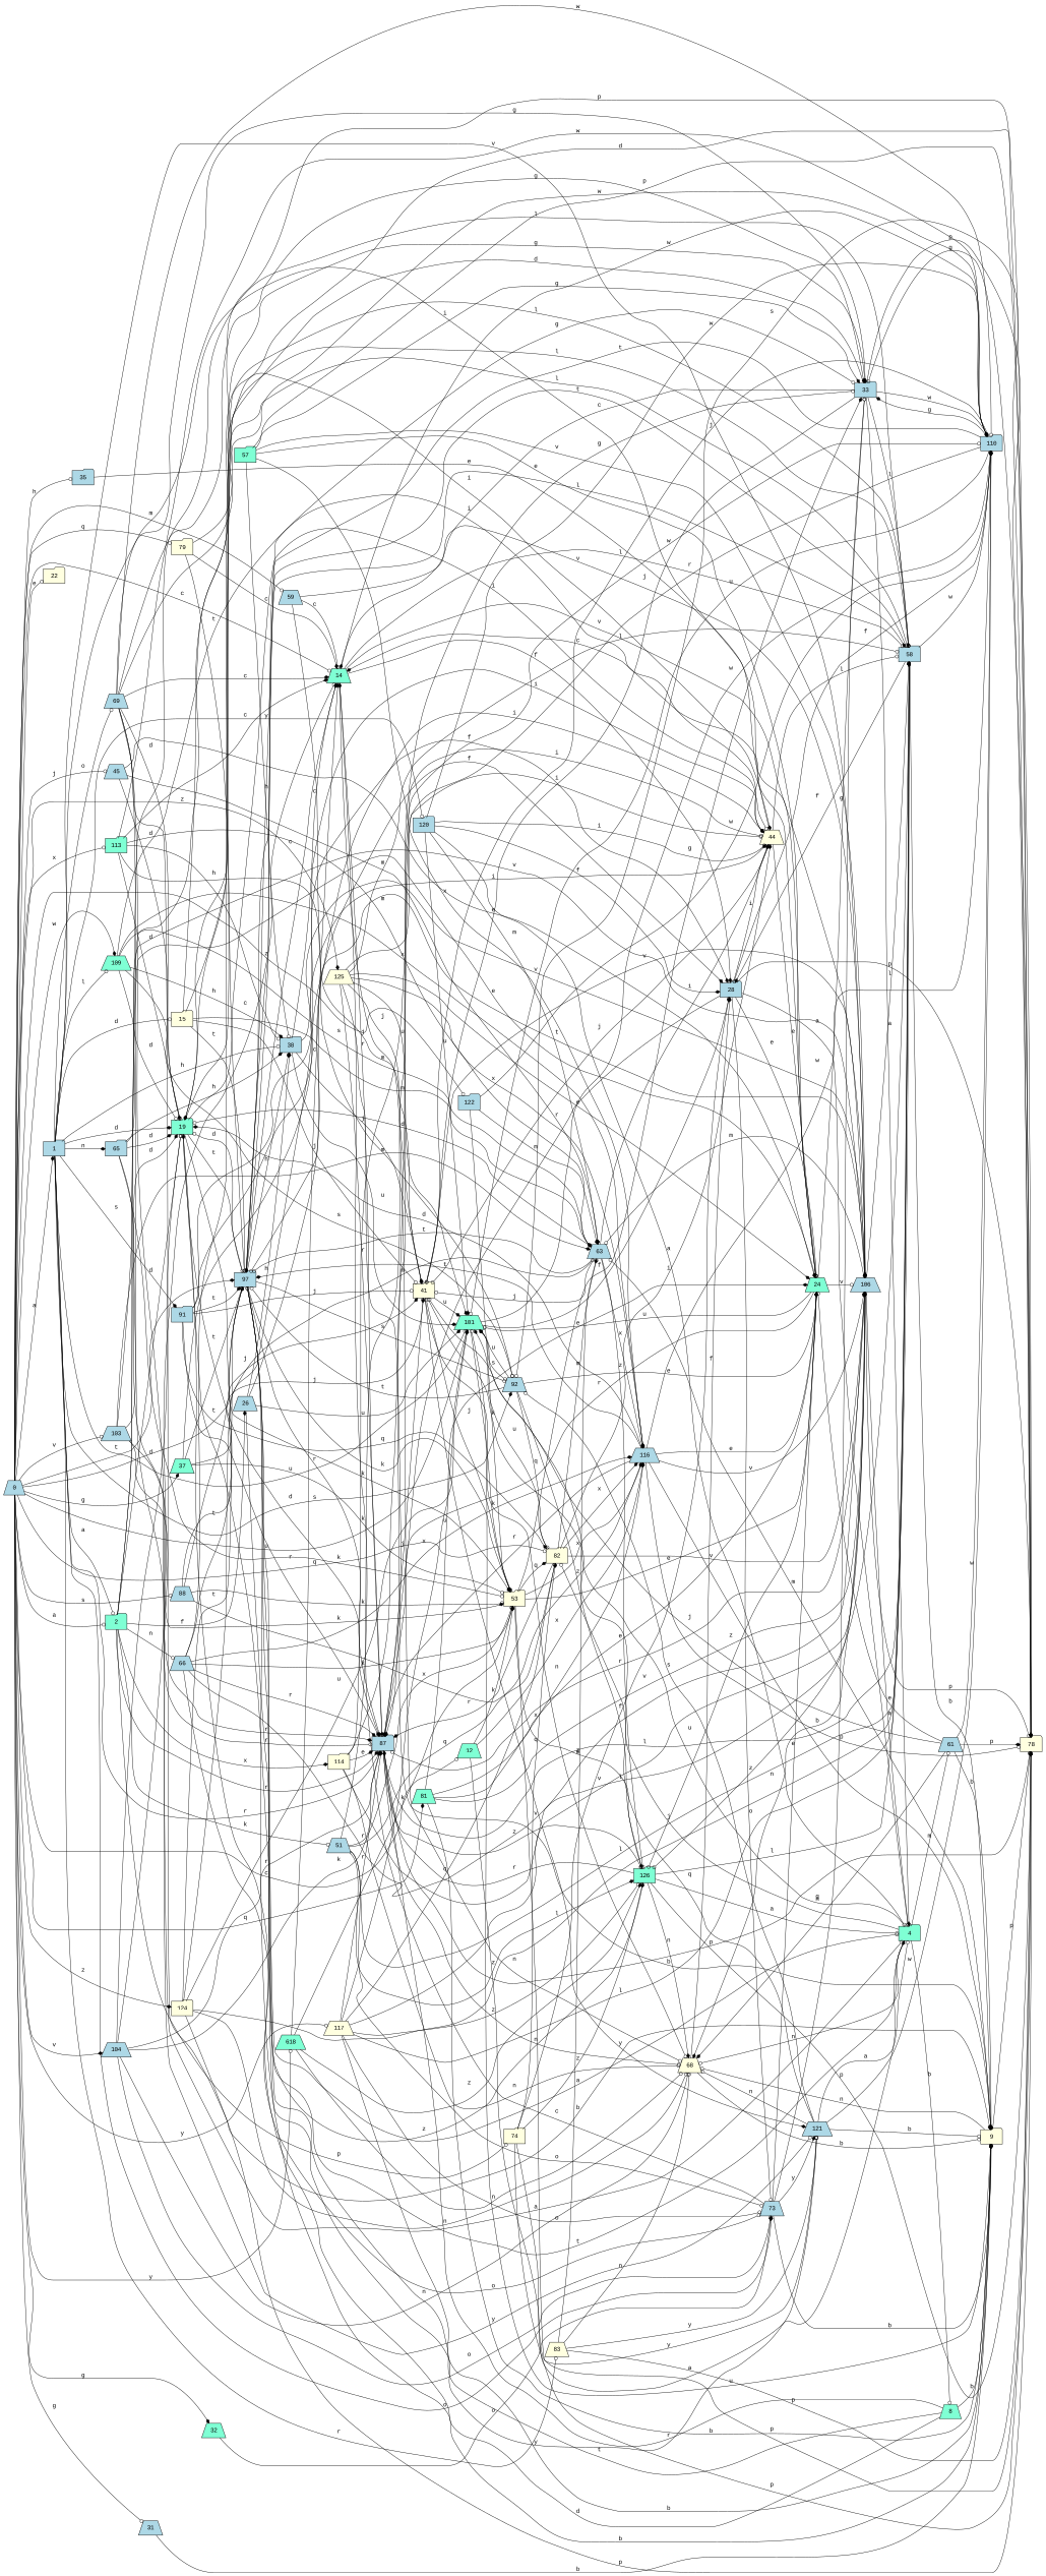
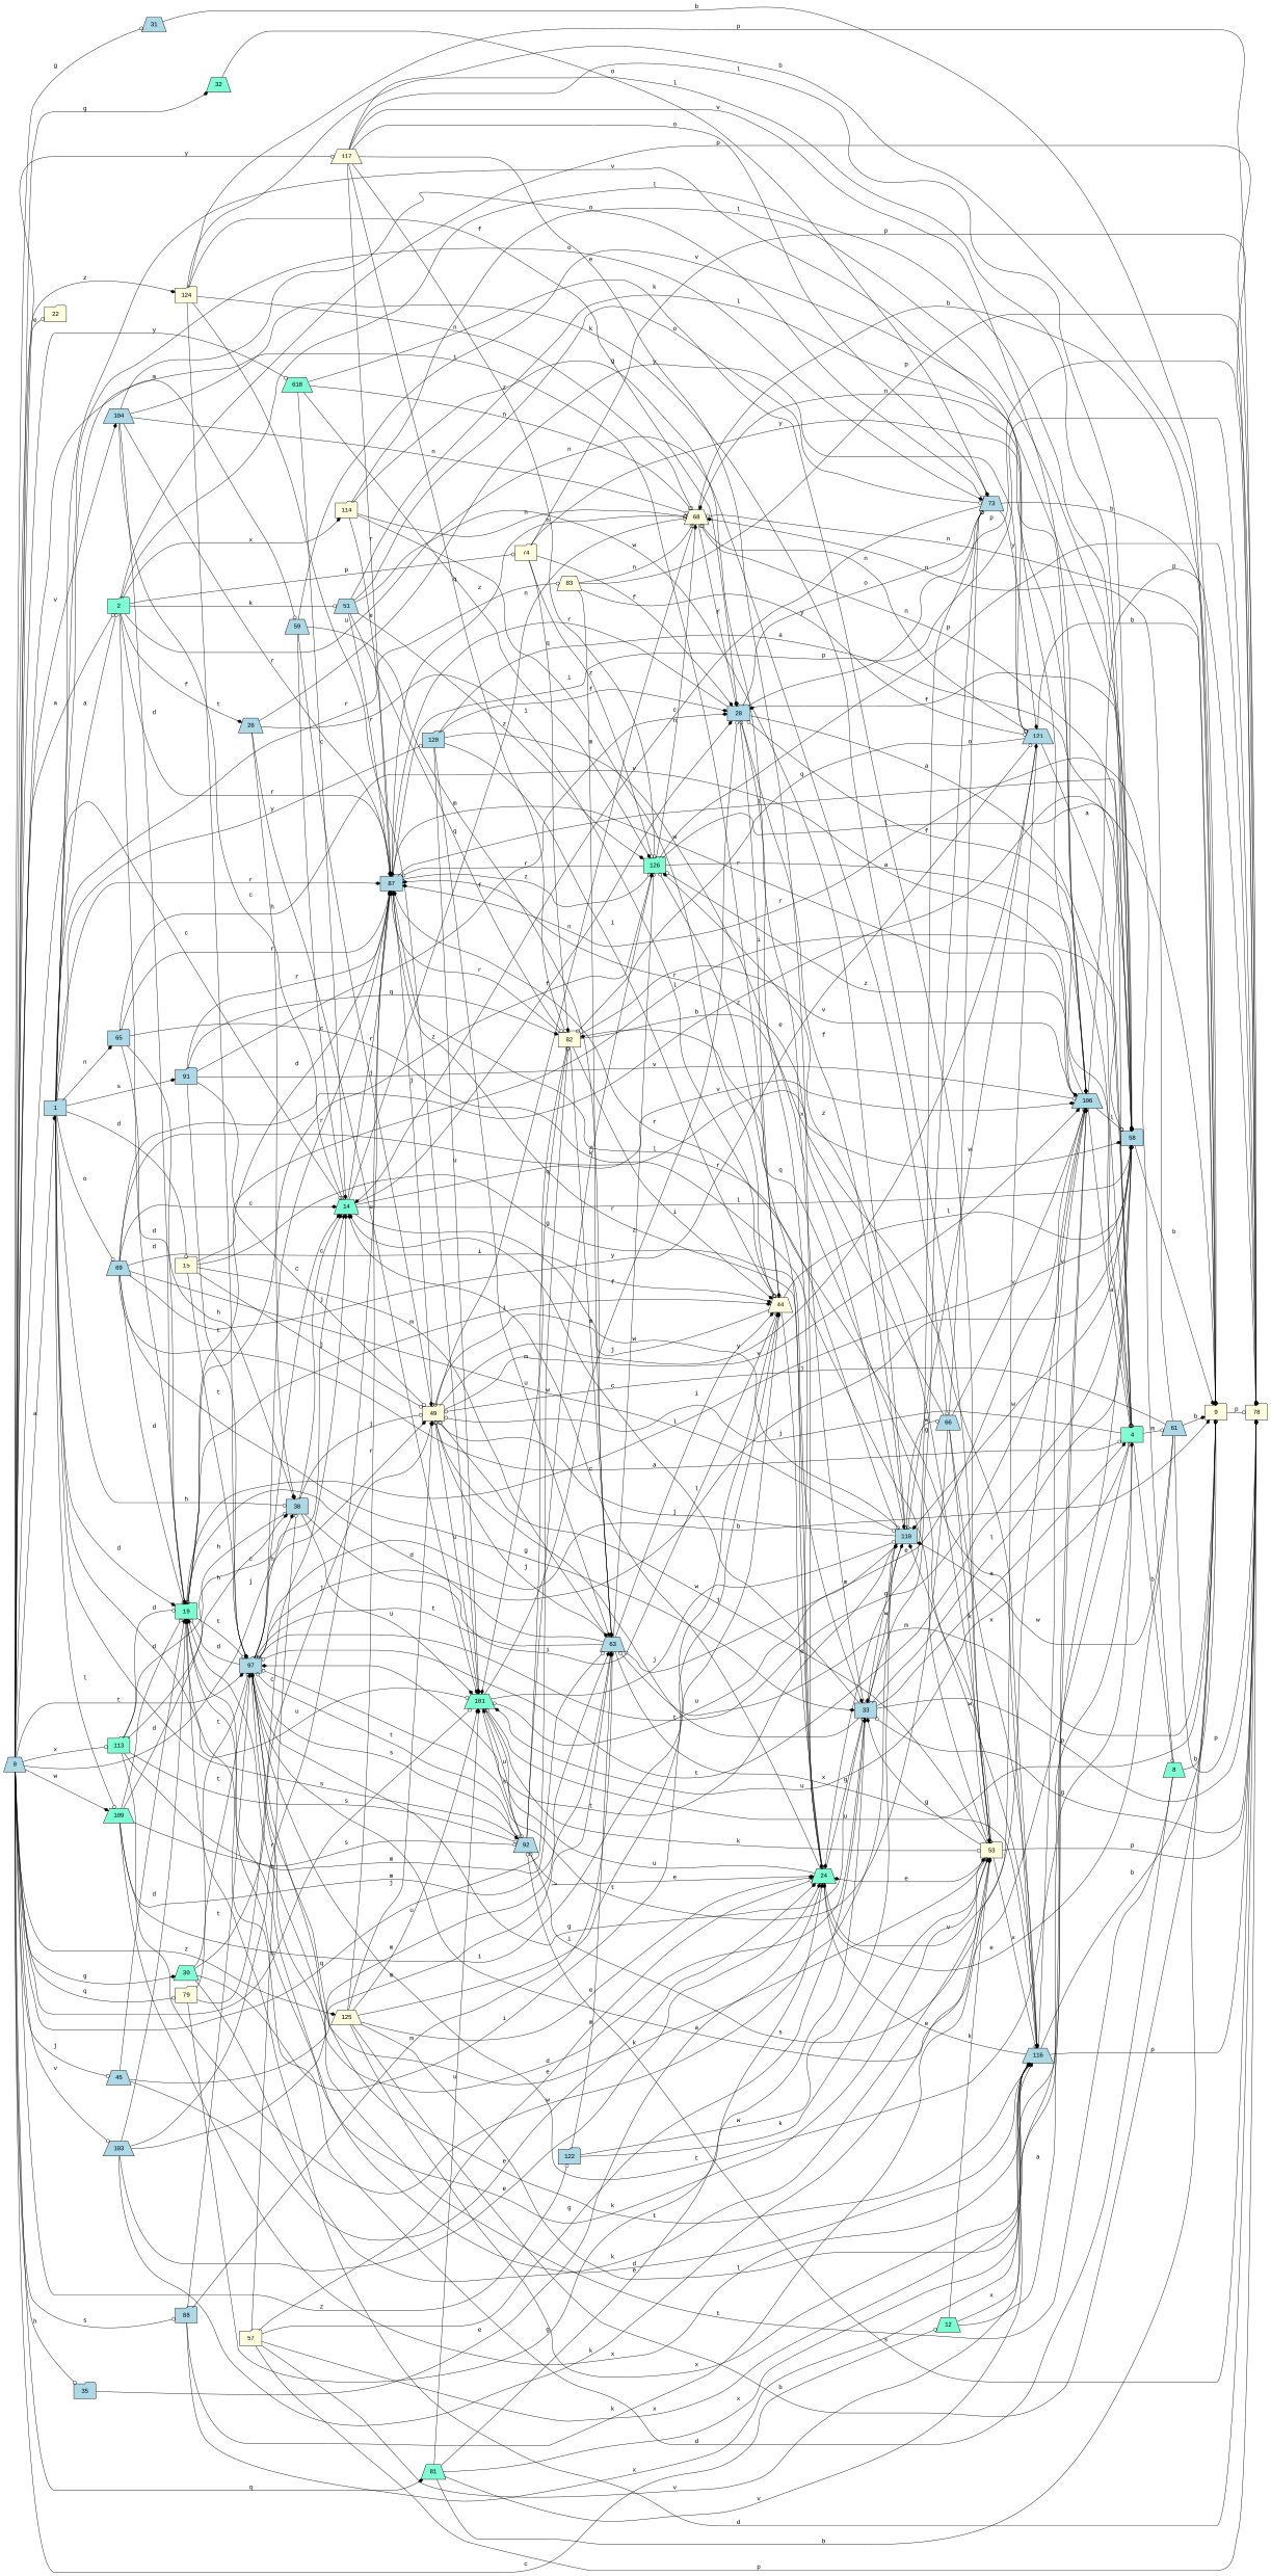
  strict digraph {
    fontname="Liberation Mono"
    rankdir=LR
    node [fillcolor=lightblue fontname="Liberation Mono" shape=trapezium style=filled]
    edge [arrowhead=odot fontname="Liberation Mono"]
    1 [shape=folder]
    0
    2 [fillcolor=aquamarine shape=folder]
    12 [fillcolor=aquamarine]
    14 [fillcolor=aquamarine]
    22 [fillcolor=lightyellow shape=folder]
-   30 [fillcolor=aquamarine label=37]
+   30 [fillcolor=aquamarine]
    31
    32 [fillcolor=aquamarine]
    35 [shape=folder]
    45
-   49 [fillcolor=lightyellow shape=folder label=41]
+   49 [fillcolor=lightyellow shape=folder]
    59
    79 [fillcolor=lightyellow shape=folder]
    81 [fillcolor=aquamarine]
    82 [fillcolor=lightyellow shape=folder]
-   88
+   88 [shape=folder]
    97 [shape=folder]
    101 [fillcolor=aquamarine]
    103
    104
    109 [fillcolor=aquamarine]
    113 [fillcolor=aquamarine shape=folder]
    117 [fillcolor=lightyellow]
    n25 [fillcolor=aquamarine label=618]
    122 [shape=folder]
    124 [fillcolor=lightyellow shape=folder]
    125 [fillcolor=lightyellow]
    15 [fillcolor=lightyellow shape=folder]
    19 [fillcolor=aquamarine shape=folder]
    38 [shape=folder]
    44 [fillcolor=lightyellow]
    65 [shape=folder]
    69
    73
    83 [fillcolor=lightyellow]
    87 [shape=folder]
    91 [shape=folder]
    92
    106
    120 [shape=folder]
    26
    51
    58 [shape=folder]
    66
    74 [fillcolor=lightyellow shape=folder]
    78 [fillcolor=lightyellow shape=folder]
    114 [fillcolor=lightyellow shape=folder]
    4 [fillcolor=aquamarine shape=folder]
    53 [fillcolor=lightyellow shape=folder]
    116
    28 [shape=folder]
    68 [fillcolor=lightyellow]
    110 [shape=folder]
    9 [fillcolor=lightyellow shape=folder]
    24 [fillcolor=aquamarine]
    63
    121
    33 [shape=folder]
    126 [fillcolor=aquamarine shape=folder]
-   57 [fillcolor=aquamarine shape=folder]
+   57 [fillcolor=lightyellow shape=folder]
    8 [fillcolor=aquamarine]
    61
    1 -> 2 [label=a]
    1 -> 101 [label=u]
    1 -> 109 [label=l]
    1 -> 15 [label=d]
    1 -> 19 [arrowhead=diamond label=d]
    1 -> 38 [label=h]
    1 -> 44 [label=i]
    1 -> 65 [arrowhead=diamond label=n]
    1 -> 69 [label=o]
    1 -> 73 [arrowhead=diamond label=o]
    1 -> 83 [label=r]
    1 -> 87 [arrowhead=diamond label=r]
    1 -> 91 [arrowhead=diamond label=s]
    1 -> 92 [arrowhead=diamond label=s]
    1 -> 106 [arrowhead=diamond label=v]
    1 -> 120 [label=y]
    0 -> 1 [arrowhead=diamond label=a]
    0 -> 2 [label=a]
    0 -> 12 [label=c]
    0 -> 14 [label=c]
    0 -> 22 [label=e]
    0 -> 30 [arrowhead=diamond label=g]
    0 -> 31 [label=g]
    0 -> 32 [arrowhead=diamond label=g]
    0 -> 35 [label=h]
    0 -> 45 [label=j]
    0 -> 49 [arrowhead=diamond label=j]
    0 -> 59 [label=m]
    0 -> 79 [label=q]
    0 -> 81 [arrowhead=diamond label=q]
    0 -> 82 [label=q]
    0 -> 88 [label=s]
    0 -> 97 [arrowhead=diamond label=t]
    0 -> 101 [label=u]
    0 -> 103 [label=v]
    0 -> 104 [arrowhead=diamond label=v]
    0 -> 109 [arrowhead=diamond label=w]
    0 -> 113 [label=x]
    0 -> 117 [label=y]
    0 -> n25 [label=y]
    0 -> 122 [label=z]
    0 -> 124 [arrowhead=diamond label=z]
    0 -> 125 [arrowhead=diamond label=z]
    2 -> 19 [label=d]
    2 -> 87 [arrowhead=diamond label=r]
    2 -> 26 [arrowhead=diamond label=f]
    2 -> 51 [label=k]
    2 -> 58 [label=l]
    2 -> 66 [label=n]
    2 -> 74 [label=p]
    2 -> 78 [label=p]
    2 -> 114 [arrowhead=diamond label=x]
    12 -> 4 [arrowhead=diamond label=a]
    12 -> 53 [arrowhead=diamond label=k]
    12 -> 116 [arrowhead=diamond label=x]
    14 -> 87 [label=r]
    14 -> 106 [arrowhead=diamond label=v]
    14 -> 58 [label=l]
    14 -> 28 [arrowhead=diamond label=f]
    14 -> 68 [label=n]
    14 -> 110 [label=w]
    30 -> 49 [arrowhead=diamond label=j]
    30 -> 97 [label=t]
    30 -> 44 [arrowhead=diamond label=i]
    30 -> 53 [label=k]
    31 -> 9 [label=b]
    32 -> 73 [arrowhead=diamond label=o]
    35 -> 24 [label=e]
    45 -> 19 [arrowhead=diamond label=d]
    45 -> 24 [arrowhead=diamond label=e]
    45 -> 63 [arrowhead=diamond label=m]
    49 -> 101 [arrowhead=diamond label=u]
    49 -> 106 [arrowhead=diamond label=v]
    49 -> 68 [label=n]
    49 -> 121 [arrowhead=diamond label=y]
    59 -> 14 [label=c]
    59 -> 49 [arrowhead=diamond label=j]
    59 -> 106 [arrowhead=diamond label=v]
+   59 -> 63 [arrowhead=diamond label=m]
    79 -> 14 [arrowhead=diamond label=c]
    79 -> 97 [label=t]
    79 -> 33 [arrowhead=diamond label=g]
    81 -> 101 [arrowhead=diamond label=u]
    81 -> 106 [label=v]
    81 -> 116 [arrowhead=diamond label=x]
    81 -> 9 [label=b]
    81 -> 24 [arrowhead=diamond label=e]
    82 -> 101 [arrowhead=diamond label=u]
    82 -> 44 [arrowhead=diamond label=i]
    82 -> 87 [arrowhead=diamond label=r]
    82 -> 106 [arrowhead=diamond label=v]
    82 -> 116 [arrowhead=diamond label=x]
    82 -> 63 [label=m]
    88 -> 97 [arrowhead=diamond label=t]
    88 -> 53 [label=k]
    88 -> 116 [arrowhead=diamond label=x]
    88 -> 63 [label=m]
    97 -> 14 [arrowhead=diamond label=c]
    97 -> 19 [label=d]
    97 -> 38 [arrowhead=diamond label=h]
    97 -> 87 [arrowhead=diamond label=r]
    97 -> 92 [label=s]
    97 -> 58 [arrowhead=diamond label=l]
    97 -> 4 [label=a]
    97 -> 53 [label=k]
    97 -> 9 [arrowhead=diamond label=b]
    97 -> 33 [label=g]
    101 -> 92 [label=s]
    101 -> 53 [label=k]
    101 -> 28 [label=f]
    101 -> 110 [label=w]
    103 -> 19 [arrowhead=diamond label=d]
    103 -> 87 [label=r]
    103 -> 53 [arrowhead=diamond label=k]
    103 -> 24 [arrowhead=diamond label=e]
    103 -> 63 [arrowhead=diamond label=m]
    104 -> 14 [label=c]
    104 -> 19 [label=d]
    104 -> 73 [label=o]
    104 -> 87 [arrowhead=diamond label=r]
    104 -> 53 [label=k]
    104 -> 68 [label=n]
    109 -> 19 [label=d]
    109 -> 38 [arrowhead=diamond label=h]
    109 -> 44 [arrowhead=diamond label=i]
    109 -> 92 [label=s]
    109 -> 116 [arrowhead=diamond label=x]
    109 -> 63 [arrowhead=diamond label=m]
    113 -> 14 [arrowhead=diamond label=c]
    113 -> 19 [label=d]
    113 -> 38 [label=h]
    113 -> 92 [label=s]
    113 -> 110 [arrowhead=diamond label=w]
    113 -> 63 [label=m]
    117 -> 82 [label=q]
    117 -> 73 [label=o]
    117 -> 87 [arrowhead=diamond label=r]
    117 -> 106 [arrowhead=diamond label=v]
    117 -> 58 [arrowhead=diamond label=l]
    117 -> 9 [label=b]
    117 -> 24 [arrowhead=diamond label=e]
    117 -> 126 [label=z]
    n25 -> 14 [arrowhead=diamond label=c]
    n25 -> 53 [label=k]
    n25 -> 68 [label=n]
    n25 -> 126 [arrowhead=diamond label=z]
    122 -> 53 [arrowhead=diamond label=k]
    122 -> 110 [arrowhead=diamond label=w]
    122 -> 63 [arrowhead=diamond label=m]
    124 -> 97 [label=t]
    124 -> 101 [arrowhead=diamond label=u]
    124 -> 58 [label=l]
    124 -> 78 [label=p]
    124 -> 28 [arrowhead=diamond label=f]
    124 -> 68 [label=n]
    125 -> 49 [arrowhead=diamond label=j]
    125 -> 101 [arrowhead=diamond label=u]
    125 -> 44 [label=i]
    125 -> 87 [arrowhead=diamond label=r]
    125 -> 58 [label=l]
    125 -> 116 [arrowhead=diamond label=x]
    125 -> 9 [label=b]
    125 -> 24 [arrowhead=diamond label=e]
    15 -> 49 [label=j]
    15 -> 97 [label=t]
    15 -> 58 [label=l]
    15 -> 63 [arrowhead=diamond label=m]
    15 -> 33 [arrowhead=diamond label=g]
    19 -> 97 [label=t]
    19 -> 44 [arrowhead=diamond label=i]
    19 -> 58 [label=l]
    19 -> 53 [arrowhead=diamond label=k]
    19 -> 126 [arrowhead=diamond label=z]
    38 -> 14 [arrowhead=diamond label=c]
    38 -> 49 [label=j]
    38 -> 101 [arrowhead=diamond label=u]
    38 -> 44 [label=i]
    44 -> 49 [label=j]
    44 -> 58 [label=l]
    44 -> 24 [label=e]
    65 -> 19 [arrowhead=diamond label=d]
    65 -> 38 [arrowhead=diamond label=h]
    65 -> 87 [arrowhead=diamond label=r]
    65 -> 106 [label=v]
    65 -> 53 [label=k]
    69 -> 14 [arrowhead=diamond label=c]
    69 -> 19 [label=d]
    69 -> 44 [arrowhead=diamond label=i]
    69 -> 58 [arrowhead=diamond label=l]
    69 -> 4 [label=a]
    69 -> 110 [label=w]
    69 -> 9 [arrowhead=diamond label=b]
    69 -> 121 [label=y]
    69 -> 33 [arrowhead=diamond label=g]
    73 -> 14 [arrowhead=diamond label=c]
    73 -> 9 [label=b]
    73 -> 24 [arrowhead=diamond label=e]
    73 -> 121 [arrowhead=diamond label=y]
    73 -> 33 [label=g]
    83 -> 78 [label=p]
    83 -> 68 [label=n]
    83 -> 63 [arrowhead=diamond label=m]
    83 -> 121 [label=y]
    87 -> 49 [label=j]
    87 -> 19 [label=d]
    87 -> 58 [arrowhead=diamond label=l]
    87 -> 78 [label=p]
    87 -> 68 [label=n]
    87 -> 126 [label=z]
    91 -> 49 [label=j]
    91 -> 82 [arrowhead=diamond label=q]
    91 -> 97 [arrowhead=diamond label=t]
    91 -> 87 [arrowhead=diamond label=r]
    91 -> 106 [label=v]
    91 -> 28 [arrowhead=diamond label=f]
    92 -> 82 [label=q]
    92 -> 97 [label=t]
    92 -> 101 [arrowhead=diamond label=u]
    92 -> 24 [arrowhead=diamond label=e]
    92 -> 126 [label=z]
    106 -> 97 [label=t]
    106 -> 87 [label=r]
    106 -> 58 [label=l]
    106 -> 78 [label=p]
    106 -> 4 [label=a]
    106 -> 68 [arrowhead=diamond label=n]
    106 -> 63 [label=m]
    106 -> 126 [label=z]
    120 -> 101 [arrowhead=diamond label=u]
    120 -> 44 [label=i]
    120 -> 4 [label=a]
    120 -> 28 [arrowhead=diamond label=f]
    120 -> 110 [arrowhead=diamond label=w]
    120 -> 63 [arrowhead=diamond label=m]
    26 -> 101 [arrowhead=diamond label=u]
    26 -> 38 [arrowhead=diamond label=h]
    26 -> 44 [label=i]
    26 -> 121 [label=y]
    51 -> 82 [label=q]
    51 -> 73 [label=o]
    51 -> 87 [arrowhead=diamond label=r]
    51 -> 58 [label=l]
    51 -> 110 [label=w]
    51 -> 126 [arrowhead=diamond label=z]
    58 -> 97 [label=t]
    58 -> 28 [arrowhead=diamond label=f]
    58 -> 110 [arrowhead=diamond label=w]
    58 -> 9 [arrowhead=diamond label=b]
    66 -> 97 [label=t]
    66 -> 73 [label=o]
    66 -> 87 [arrowhead=diamond label=r]
    66 -> 106 [label=v]
    66 -> 53 [arrowhead=diamond label=k]
    66 -> 116 [arrowhead=diamond label=x]
-   66 -> 110 [label=w]
+   110 -> 66 [label=w]
    74 -> 82 [arrowhead=diamond label=q]
    74 -> 78 [label=p]
    74 -> 28 [arrowhead=diamond label=f]
    74 -> 121 [label=y]
    74 -> 126 [label=z]
    78 -> 19 [arrowhead=diamond label=d]
    78 -> 92 [label=s]
    78 -> 33 [label=g]
    114 -> 44 [label=i]
    114 -> 87 [arrowhead=diamond label=e]
    114 -> 58 [arrowhead=diamond label=l]
    114 -> 68 [label=n]
    114 -> 33 [label=g]
    4 -> 49 [label=j]
    4 -> 97 [label=t]
    4 -> 101 [arrowhead=diamond label=u]
+   4 -> 28 [label=f]
    4 -> 68 [label=n]
    4 -> 8 [label=b]
    4 -> 61 [label=m]
    53 -> 49 [label=j]
    53 -> 82 [arrowhead=diamond label=q]
    53 -> 78 [arrowhead=diamond label=p]
    53 -> 116 [label=x]
    53 -> 24 [arrowhead=diamond label=e]
    53 -> 33 [arrowhead=diamond label=g]
    53 -> 126 [arrowhead=diamond label=z]
    116 -> 97 [arrowhead=diamond label=t]
    116 -> 19 [arrowhead=diamond label=d]
    116 -> 87 [arrowhead=diamond label=r]
    116 -> 106 [arrowhead=diamond label=v]
    116 -> 78 [label=p]
    116 -> 110 [arrowhead=diamond label=w]
    116 -> 9 [label=b]
    116 -> 24 [arrowhead=diamond label=e]
    28 -> 44 [arrowhead=diamond label=i]
    28 -> 73 [label=o]
    28 -> 87 [arrowhead=diamond label=r]
    28 -> 78 [arrowhead=diamond label=p]
    28 -> 4 [label=a]
    28 -> 24 [label=e]
    68 -> 28 [arrowhead=diamond label=f]
    68 -> 9 [label=b]
    110 -> 49 [label=j]
    110 -> 97 [arrowhead=diamond label=t]
    110 -> 101 [label=u]
    110 -> 87 [arrowhead=diamond label=r]
    110 -> 28 [label=f]
    110 -> 33 [arrowhead=diamond label=g]
    9 -> 101 [label=u]
    9 -> 78 [label=p]
    9 -> 68 [label=n]
    9 -> 63 [label=m]
    24 -> 14 [arrowhead=diamond label=c]
    24 -> 101 [label=u]
    24 -> 87 [label=r]
    24 -> 106 [label=v]
    24 -> 33 [label=g]
    24 -> 126 [label=z]
    63 -> 49 [label=j]
    63 -> 97 [label=t]
    63 -> 19 [label=d]
    63 -> 44 [arrowhead=diamond label=i]
    63 -> 116 [label=x]
    63 -> 126 [label=z]
    121 -> 82 [label=q]
    121 -> 92 [label=s]
    121 -> 4 [label=a]
    121 -> 68 [label=n]
    121 -> 110 [label=w]
    121 -> 9 [label=b]
    33 -> 14 [arrowhead=diamond label=c]
    33 -> 49 [label=j]
    33 -> 19 [arrowhead=diamond label=d]
    33 -> 58 [label=l]
    33 -> 78 [arrowhead=diamond label=p]
    33 -> 4 [arrowhead=diamond label=a]
    33 -> 110 [arrowhead=diamond label=w]
    126 -> 87 [label=r]
    126 -> 58 [label=l]
    126 -> 78 [arrowhead=diamond label=p]
    126 -> 4 [label=a]
    126 -> 68 [arrowhead=diamond label=n]
    57 -> 38 [label=h]
    57 -> 106 [arrowhead=diamond label=v]
    57 -> 78 [arrowhead=diamond label=p]
    57 -> 116 [label=x]
    57 -> 24 [label=e]
    57 -> 33 [arrowhead=diamond label=g]
    8 -> 97 [label=t]
    8 -> 19 [arrowhead=diamond label=d]
    8 -> 87 [arrowhead=diamond label=r]
    8 -> 9 [arrowhead=diamond label=b]
    61 -> 49 [label=j]
    61 -> 78 [arrowhead=diamond label=p]
    61 -> 68 [arrowhead=diamond label=n]
    61 -> 110 [arrowhead=diamond label=w]
    61 -> 9 [arrowhead=diamond label=b]
    61 -> 24 [label=e]
  }
